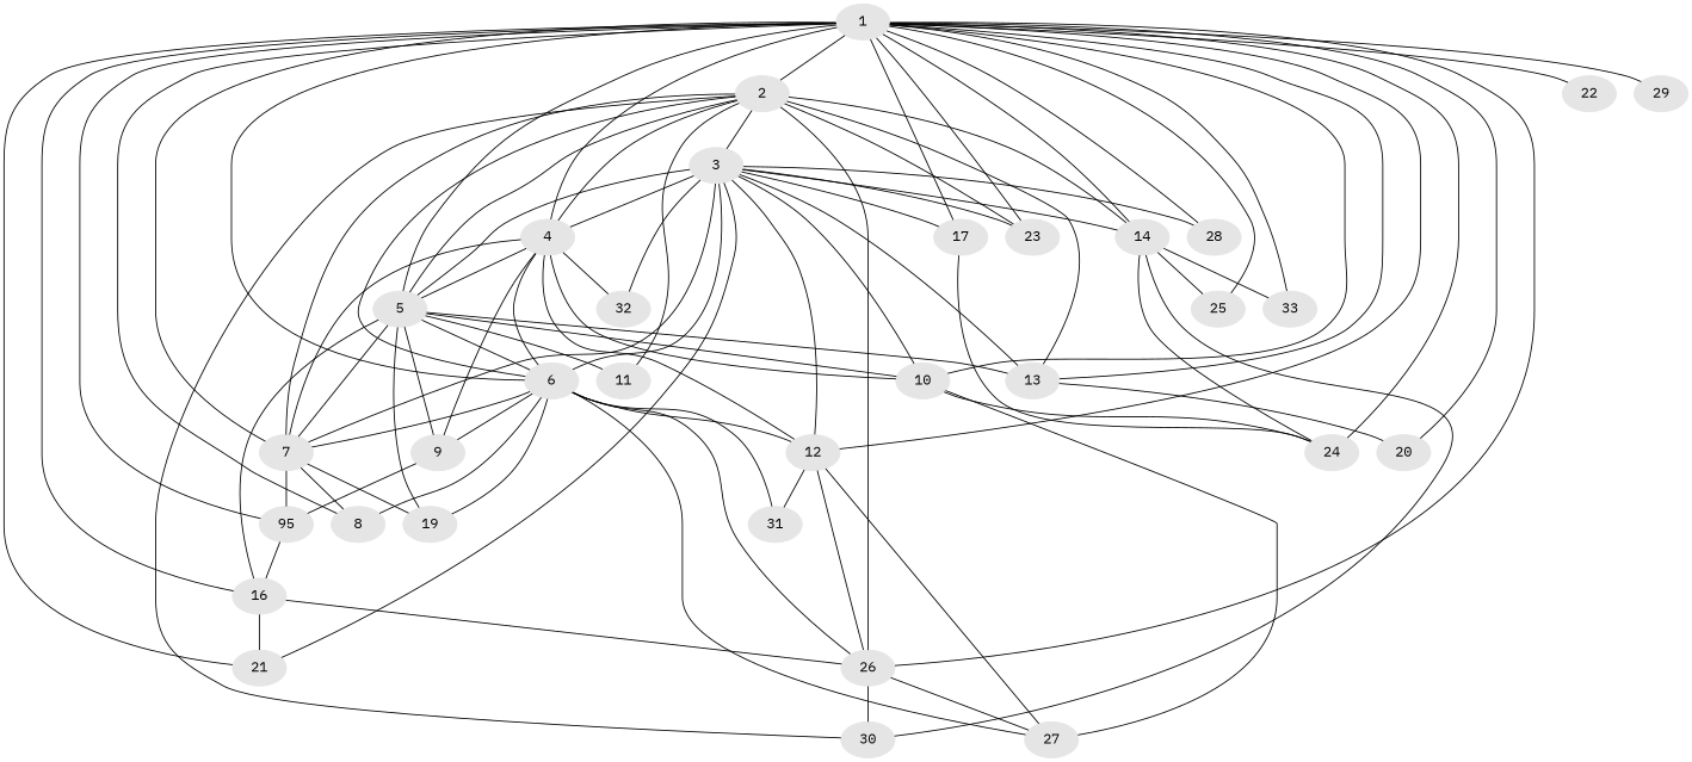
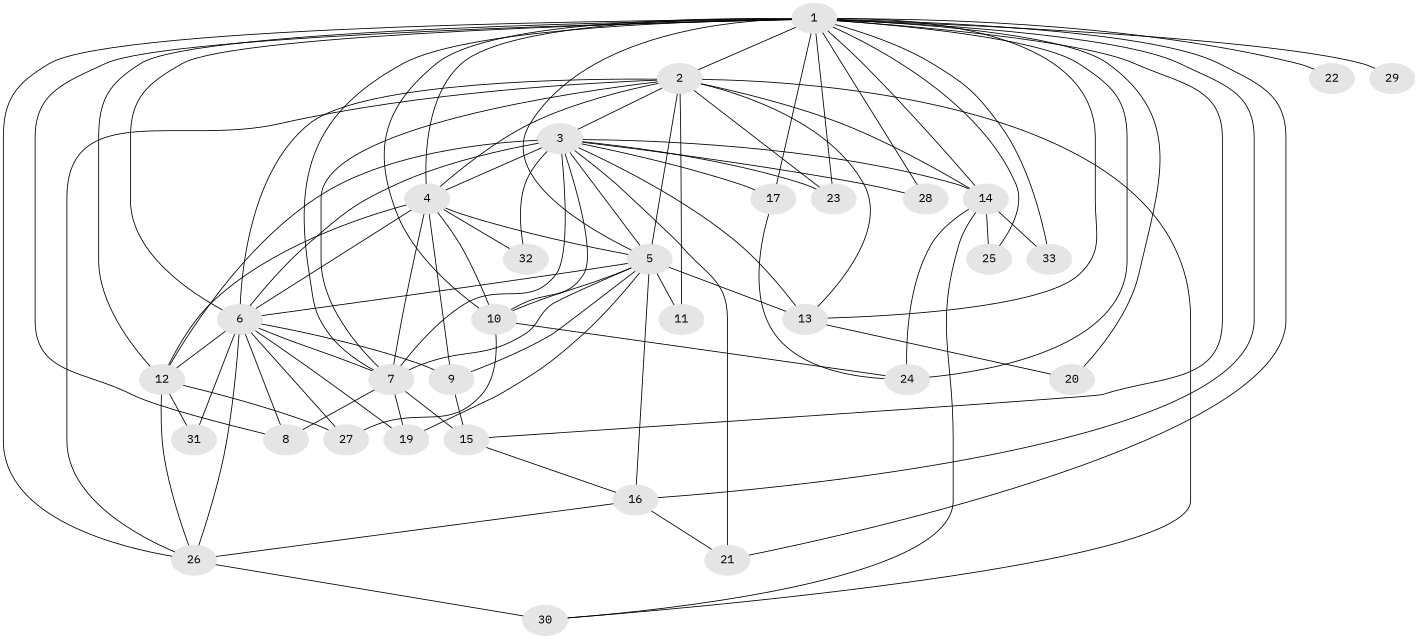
  graph {
    fontname="IBM Plex Mono"
    node [color=gray90 fontname="IBM Plex Mono" style=filled]
    edge [fontname="IBM Plex Mono" weight=1.0]
    1
    2
    4
    5
    6
    7
    8
    10
    12
    13
    14
-   15 [label=95]
+   15
    16
    17
    20
    21
    22
    23
    24
    25
    26
    28
    29
    33
    3
    11
    30
    32
    9
    19
    27
    31
    1 -- 2 [weight=4.0]
    1 -- 4 [weight=4.0]
    1 -- 5 [weight=4.0]
    1 -- 6 [weight=6.0]
    1 -- 7 [weight=3.0]
    1 -- 8
    1 -- 10 [weight=2.0]
    1 -- 12
    1 -- 13 [weight=2.0]
    1 -- 14
    1 -- 15 [weight=5.0]
    1 -- 16
    1 -- 17 [weight=3.0]
    1 -- 20
    1 -- 21
    1 -- 22 [weight=4.0]
    1 -- 23 [weight=4.0]
    1 -- 24 [weight=3.0]
    1 -- 25 [weight=2.0]
    1 -- 26
    1 -- 28 [weight=2.0]
    1 -- 29
    1 -- 33 [weight=2.0]
    2 -- 4
    2 -- 5
    2 -- 6 [weight=3.0]
    2 -- 7
    2 -- 13
    2 -- 14
    2 -- 23 [weight=2.0]
    2 -- 26 [weight=2.0]
    2 -- 3 [weight=2.0]
    2 -- 11
    2 -- 30
    4 -- 5 [weight=2.0]
    4 -- 6 [weight=2.0]
    4 -- 7
    4 -- 10 [weight=7.0]
    4 -- 12
    4 -- 32
    4 -- 9
    5 -- 6 [weight=3.0]
    5 -- 7
    5 -- 10
    5 -- 13 [weight=4.0]
    5 -- 16
    5 -- 11
    5 -- 9 [weight=2.0]
    5 -- 19
    6 -- 7 [weight=3.0]
    6 -- 8
    6 -- 12
    6 -- 26
    6 -- 9
    6 -- 19
    6 -- 27
    6 -- 31
    7 -- 8
    7 -- 15 [weight=6.0]
    7 -- 19
    10 -- 24
    10 -- 27
    12 -- 26
    12 -- 27
    12 -- 31
    13 -- 20
    14 -- 24
    14 -- 25
    14 -- 33
    14 -- 30
    15 -- 16
    16 -- 21
    16 -- 26
    17 -- 24
    26 -- 30 [weight=2.0]
-   26 -- 27
    3 -- 4 [weight=2.0]
    3 -- 5 [weight=2.0]
    3 -- 6 [weight=4.0]
    3 -- 7 [weight=2.0]
    3 -- 10
    3 -- 12
    3 -- 13
    3 -- 14
    3 -- 17
    3 -- 21
    3 -- 23
    3 -- 28
    3 -- 32 [weight=2.0]
    9 -- 15
  }
